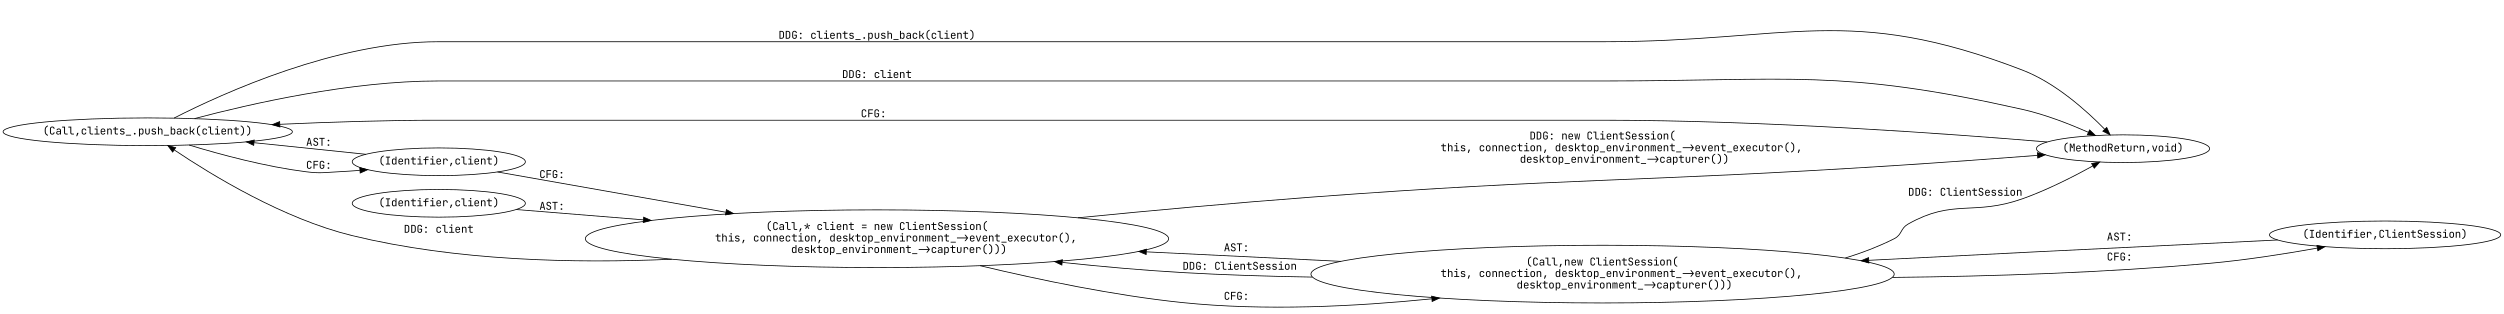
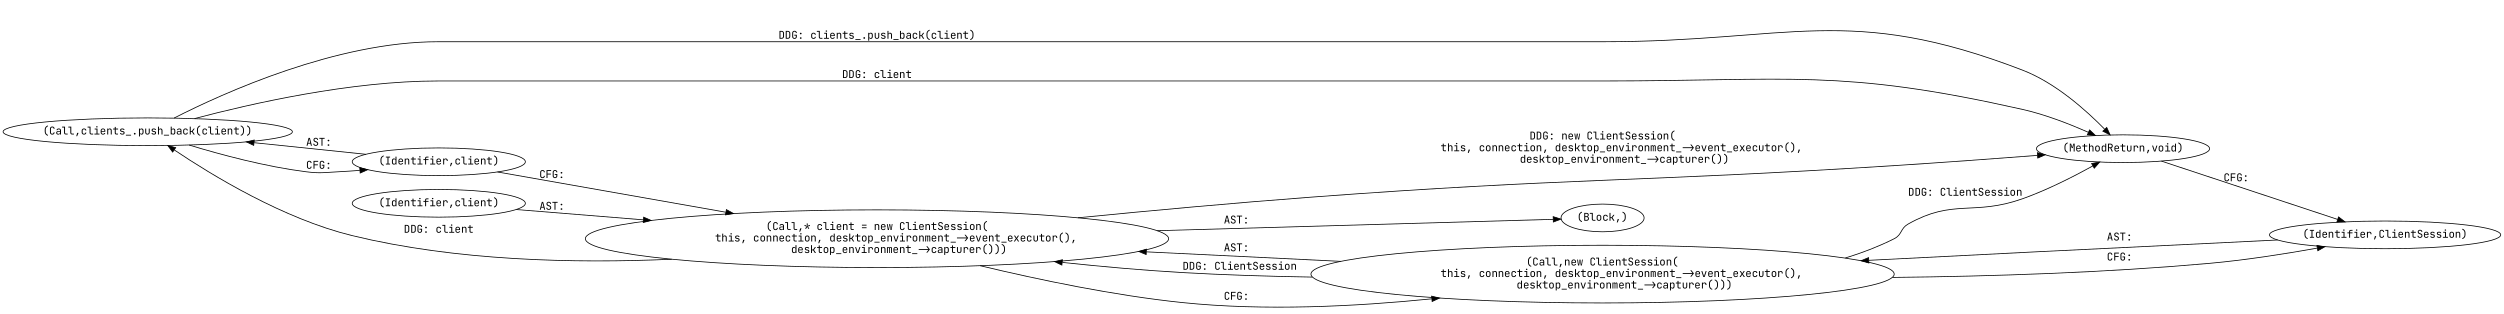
  digraph {
    fontname="JetBrains Mono"
    rankdir=LR
    node [fontname="JetBrains Mono"]
    edge [fontname="JetBrains Mono"]
    n1 [label="(Call,clients_.push_back(client))"]
    n2 [label="(Identifier,client)"]
    n3 [label="(MethodReturn,void)"]
    n4 [label="(Call,* client = new ClientSession(\n      this, connection, desktop_environment_->event_executor(),\n       desktop_environment_->capturer()))"]
+   n5 [label="(Block,)"]
    n6 [label="(Call,new ClientSession(\n      this, connection, desktop_environment_->event_executor(),\n       desktop_environment_->capturer()))"]
    n7 [label="(Identifier,ClientSession)"]
    n8 [label="(Identifier,client)"]
    n1 -> n2 [label="CFG: "]
    n1 -> n3 [label="DDG: clients_.push_back(client)"]
    n1 -> n3 [label="DDG: client"]
    n2 -> n1 [label="AST: "]
    n2 -> n4 [label="CFG: "]
-   n3 -> n1 [label="CFG: "]
+   n3 -> n7 [label="CFG: "]
    n4 -> n1 [label="DDG: client"]
    n4 -> n3 [label="DDG: new ClientSession(\n      this, connection, desktop_environment_->event_executor(),\n       desktop_environment_->capturer())"]
+   n4 -> n5 [label="AST: "]
    n4 -> n6 [label="CFG: "]
    n6 -> n3 [label="DDG: ClientSession"]
    n6 -> n4 [label="AST: "]
    n6 -> n4 [label="DDG: ClientSession"]
    n6 -> n7 [label="CFG: "]
    n7 -> n6 [label="AST: "]
    n8 -> n4 [label="AST: "]
  }
